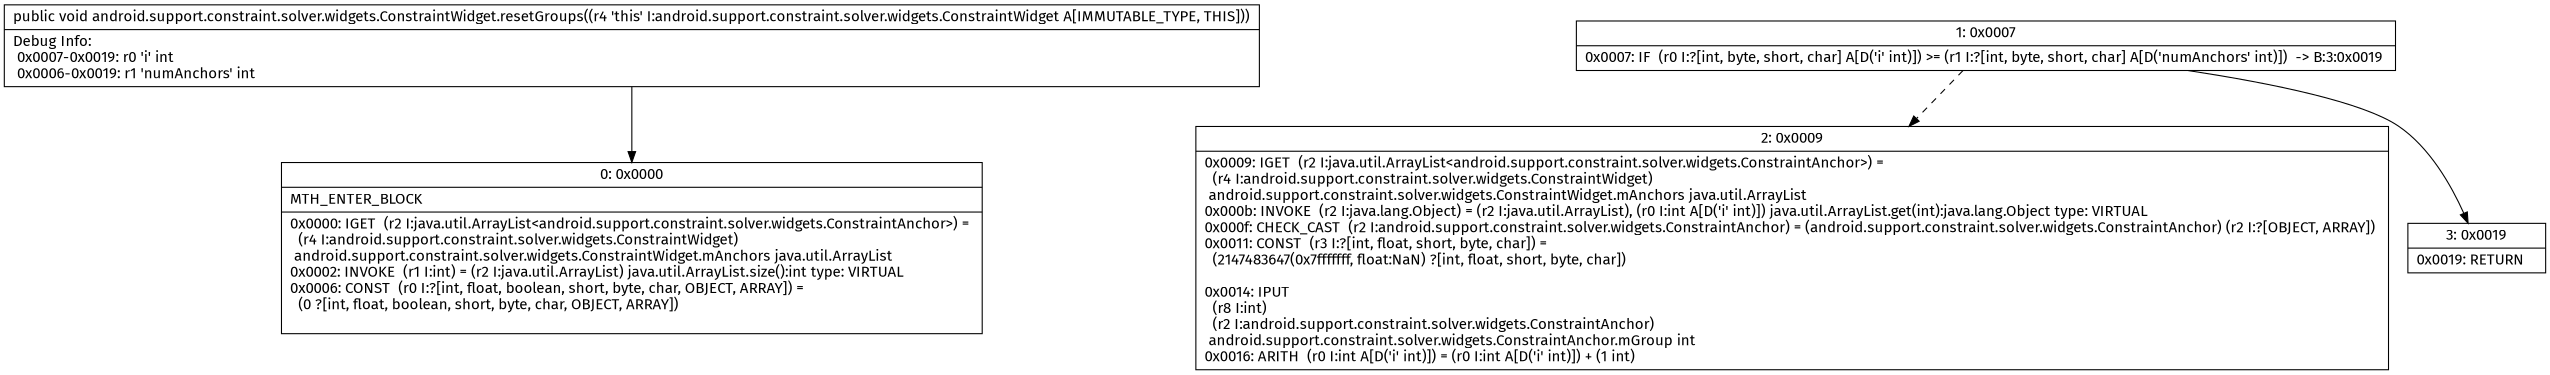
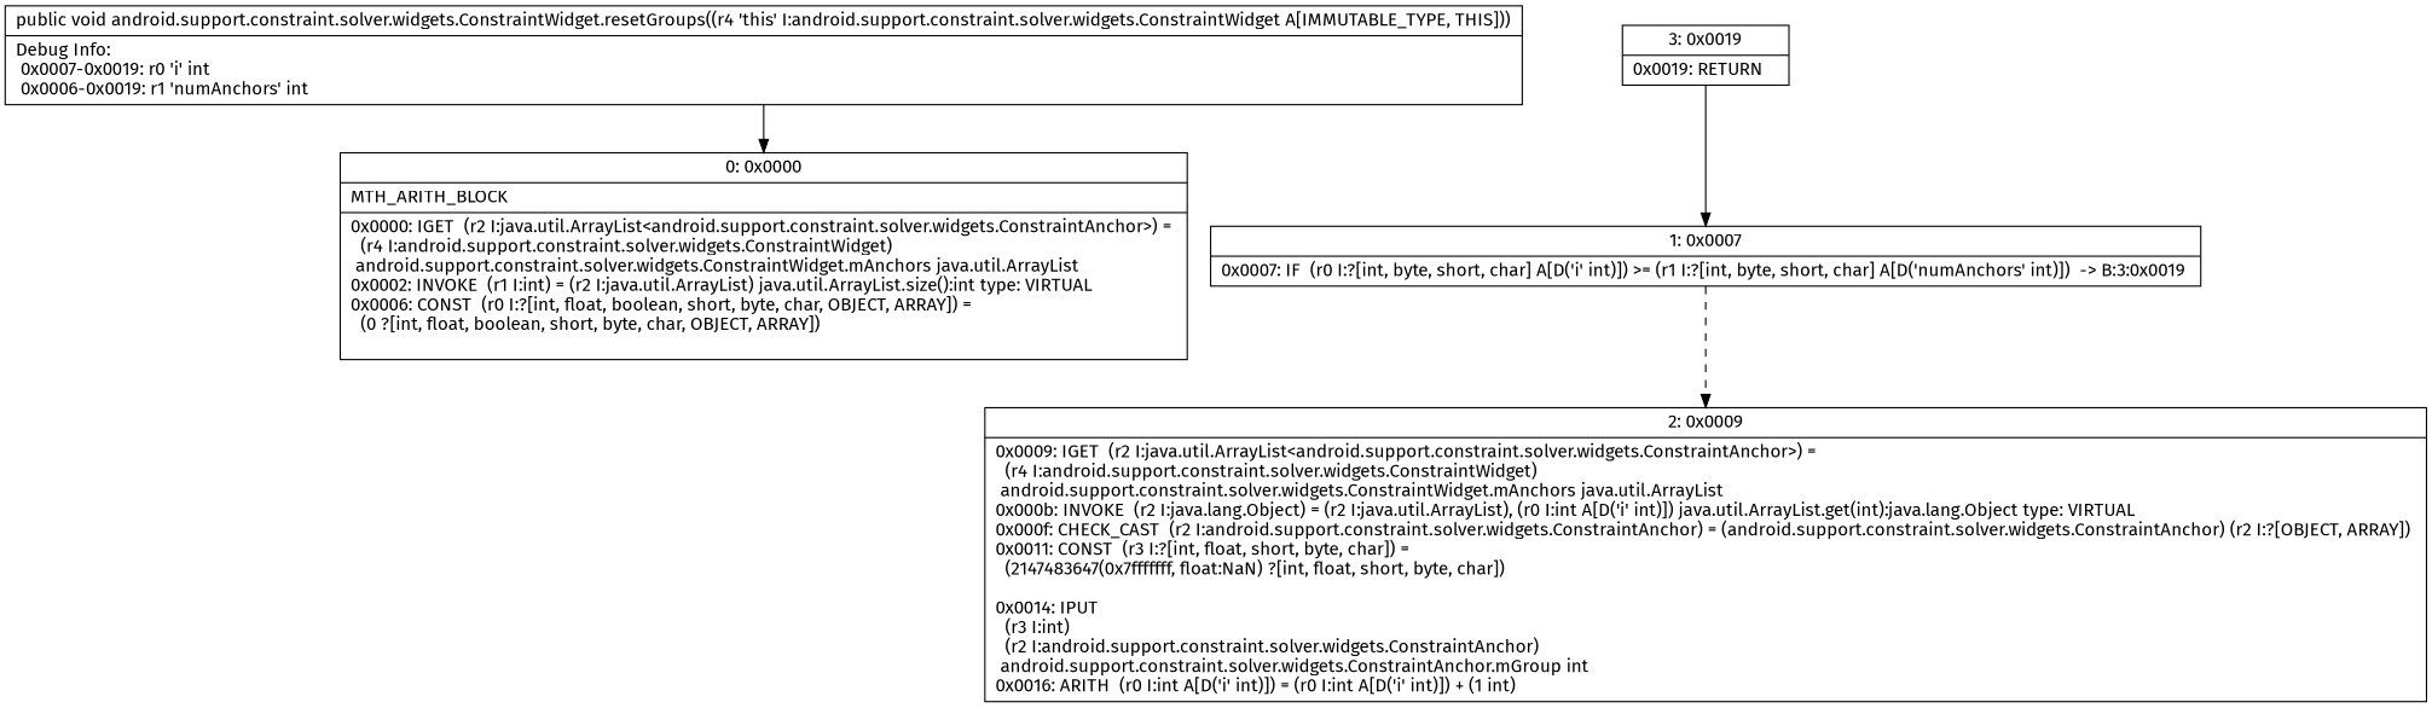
  digraph {
    fontname="Fira Sans"
    node [fontname="Fira Sans" shape=record]
    edge [fontname="Fira Sans"]
-   n1 [label="{0\:\ 0x0000|MTH_ENTER_BLOCK\l|0x0000: IGET  (r2 I:java.util.ArrayList\<android.support.constraint.solver.widgets.ConstraintAnchor\>) = \l  (r4 I:android.support.constraint.solver.widgets.ConstraintWidget)\l android.support.constraint.solver.widgets.ConstraintWidget.mAnchors java.util.ArrayList \l0x0002: INVOKE  (r1 I:int) = (r2 I:java.util.ArrayList) java.util.ArrayList.size():int type: VIRTUAL \l0x0006: CONST  (r0 I:?[int, float, boolean, short, byte, char, OBJECT, ARRAY]) = \l  (0 ?[int, float, boolean, short, byte, char, OBJECT, ARRAY])\l \l}"]
+   n1 [label="{0\:\ 0x0000|MTH_ARITH_BLOCK\l|0x0000: IGET  (r2 I:java.util.ArrayList\<android.support.constraint.solver.widgets.ConstraintAnchor\>) = \l  (r4 I:android.support.constraint.solver.widgets.ConstraintWidget)\l android.support.constraint.solver.widgets.ConstraintWidget.mAnchors java.util.ArrayList \l0x0002: INVOKE  (r1 I:int) = (r2 I:java.util.ArrayList) java.util.ArrayList.size():int type: VIRTUAL \l0x0006: CONST  (r0 I:?[int, float, boolean, short, byte, char, OBJECT, ARRAY]) = \l  (0 ?[int, float, boolean, short, byte, char, OBJECT, ARRAY])\l \l}"]
    n2 [label="{1\:\ 0x0007|0x0007: IF  (r0 I:?[int, byte, short, char] A[D('i' int)]) \>= (r1 I:?[int, byte, short, char] A[D('numAnchors' int)])  \-\> B:3:0x0019 \l}"]
-   n3 [label="{2\:\ 0x0009|0x0009: IGET  (r2 I:java.util.ArrayList\<android.support.constraint.solver.widgets.ConstraintAnchor\>) = \l  (r4 I:android.support.constraint.solver.widgets.ConstraintWidget)\l android.support.constraint.solver.widgets.ConstraintWidget.mAnchors java.util.ArrayList \l0x000b: INVOKE  (r2 I:java.lang.Object) = (r2 I:java.util.ArrayList), (r0 I:int A[D('i' int)]) java.util.ArrayList.get(int):java.lang.Object type: VIRTUAL \l0x000f: CHECK_CAST  (r2 I:android.support.constraint.solver.widgets.ConstraintAnchor) = (android.support.constraint.solver.widgets.ConstraintAnchor) (r2 I:?[OBJECT, ARRAY]) \l0x0011: CONST  (r3 I:?[int, float, short, byte, char]) = \l  (2147483647(0x7fffffff, float:NaN) ?[int, float, short, byte, char])\l \l0x0014: IPUT  \l  (r8 I:int)\l  (r2 I:android.support.constraint.solver.widgets.ConstraintAnchor)\l android.support.constraint.solver.widgets.ConstraintAnchor.mGroup int \l0x0016: ARITH  (r0 I:int A[D('i' int)]) = (r0 I:int A[D('i' int)]) + (1 int) \l}"]
+   n3 [label="{2\:\ 0x0009|0x0009: IGET  (r2 I:java.util.ArrayList\<android.support.constraint.solver.widgets.ConstraintAnchor\>) = \l  (r4 I:android.support.constraint.solver.widgets.ConstraintWidget)\l android.support.constraint.solver.widgets.ConstraintWidget.mAnchors java.util.ArrayList \l0x000b: INVOKE  (r2 I:java.lang.Object) = (r2 I:java.util.ArrayList), (r0 I:int A[D('i' int)]) java.util.ArrayList.get(int):java.lang.Object type: VIRTUAL \l0x000f: CHECK_CAST  (r2 I:android.support.constraint.solver.widgets.ConstraintAnchor) = (android.support.constraint.solver.widgets.ConstraintAnchor) (r2 I:?[OBJECT, ARRAY]) \l0x0011: CONST  (r3 I:?[int, float, short, byte, char]) = \l  (2147483647(0x7fffffff, float:NaN) ?[int, float, short, byte, char])\l \l0x0014: IPUT  \l  (r3 I:int)\l  (r2 I:android.support.constraint.solver.widgets.ConstraintAnchor)\l android.support.constraint.solver.widgets.ConstraintAnchor.mGroup int \l0x0016: ARITH  (r0 I:int A[D('i' int)]) = (r0 I:int A[D('i' int)]) + (1 int) \l}"]
    n4 [label="{3\:\ 0x0019|0x0019: RETURN   \l}"]
    n5 [label="{public void android.support.constraint.solver.widgets.ConstraintWidget.resetGroups((r4 'this' I:android.support.constraint.solver.widgets.ConstraintWidget A[IMMUTABLE_TYPE, THIS]))  | Debug Info:\l  0x0007\-0x0019: r0 'i' int\l  0x0006\-0x0019: r1 'numAnchors' int\l}"]
    n2 -> n3 [style=dashed]
-   n2 -> n4
+   n4 -> n2
    n5 -> n1
  }
